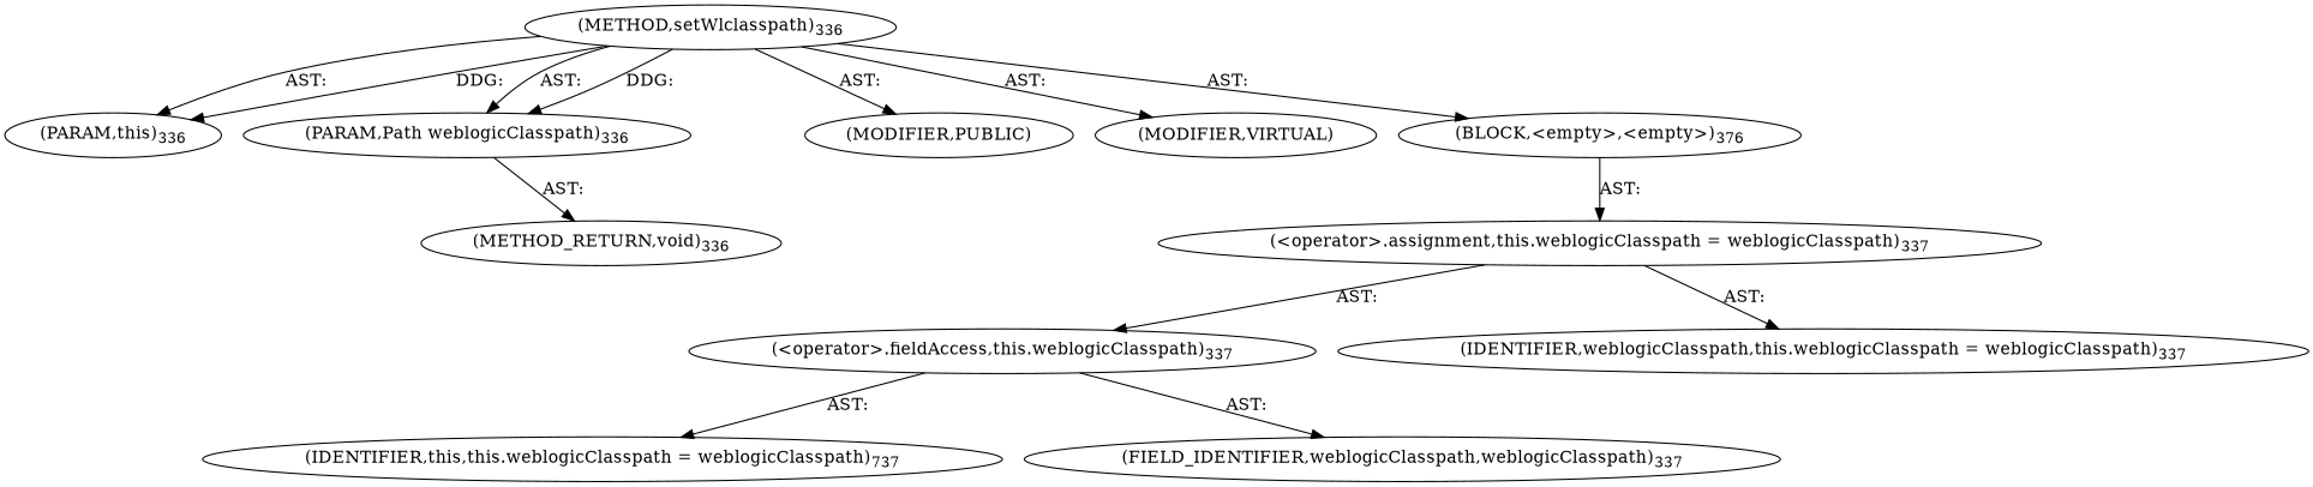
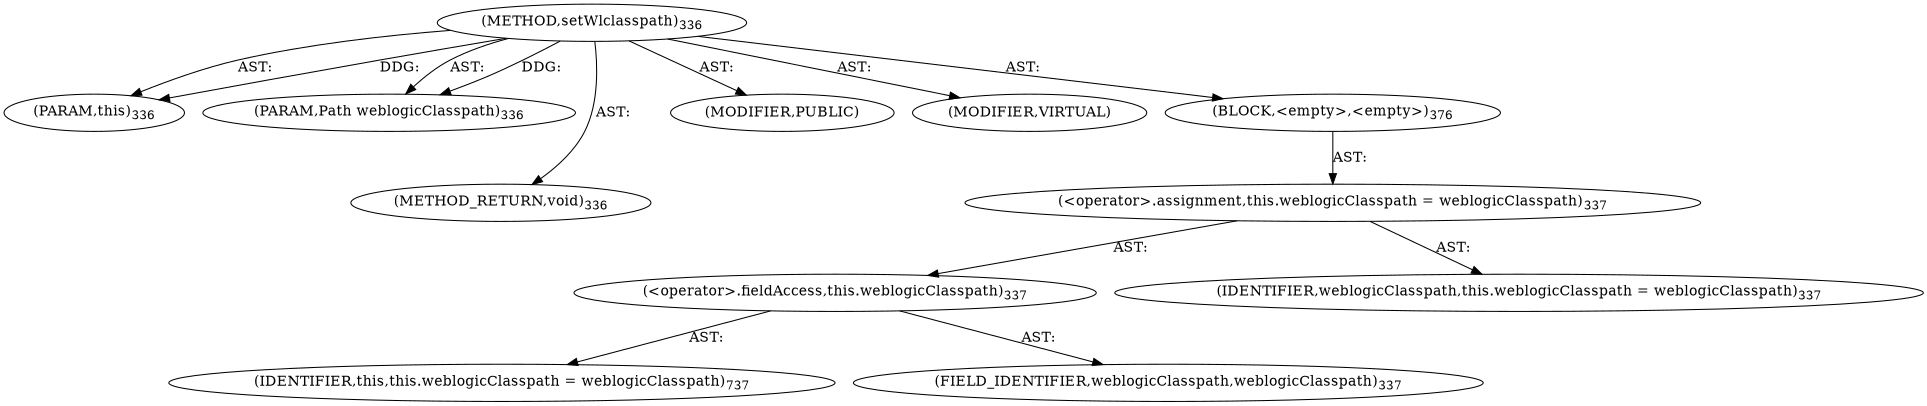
  digraph {
    n1 [label=<(METHOD,setWlclasspath)<SUB>336</SUB>>]
    n2 [label=<(PARAM,this)<SUB>336</SUB>>]
    n3 [label=<(PARAM,Path weblogicClasspath)<SUB>336</SUB>>]
    n4 [label=<(BLOCK,&lt;empty&gt;,&lt;empty&gt;)<SUB>376</SUB>>]
    n5 [label=<(MODIFIER,PUBLIC)>]
    n6 [label=<(MODIFIER,VIRTUAL)>]
    n7 [label=<(METHOD_RETURN,void)<SUB>336</SUB>>]
    n8 [label=<(&lt;operator&gt;.assignment,this.weblogicClasspath = weblogicClasspath)<SUB>337</SUB>>]
    n9 [label=<(&lt;operator&gt;.fieldAccess,this.weblogicClasspath)<SUB>337</SUB>>]
    n10 [label=<(IDENTIFIER,weblogicClasspath,this.weblogicClasspath = weblogicClasspath)<SUB>337</SUB>>]
    n11 [label=<(IDENTIFIER,this,this.weblogicClasspath = weblogicClasspath)<SUB>737</SUB>>]
    n12 [label=<(FIELD_IDENTIFIER,weblogicClasspath,weblogicClasspath)<SUB>337</SUB>>]
    n1 -> n2 [label="AST: "]
    n1 -> n2 [label="DDG: "]
    n1 -> n3 [label="AST: "]
    n1 -> n3 [label="DDG: "]
    n1 -> n4 [label="AST: "]
    n1 -> n5 [label="AST: "]
    n1 -> n6 [label="AST: "]
-   n3 -> n7 [label="AST: "]
+   n1 -> n7 [label="AST: "]
    n4 -> n8 [label="AST: "]
    n8 -> n9 [label="AST: "]
    n8 -> n10 [label="AST: "]
    n9 -> n11 [label="AST: "]
    n9 -> n12 [label="AST: "]
  }
